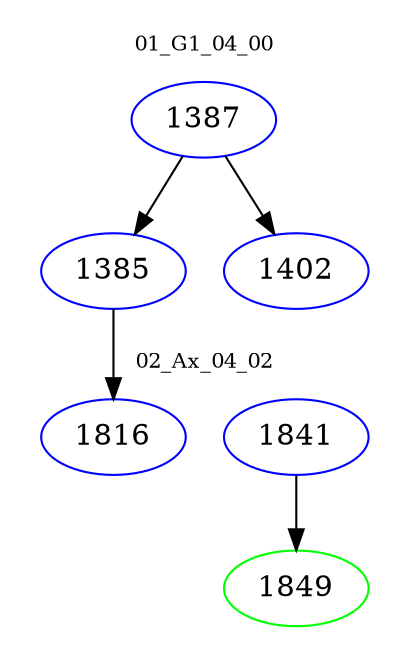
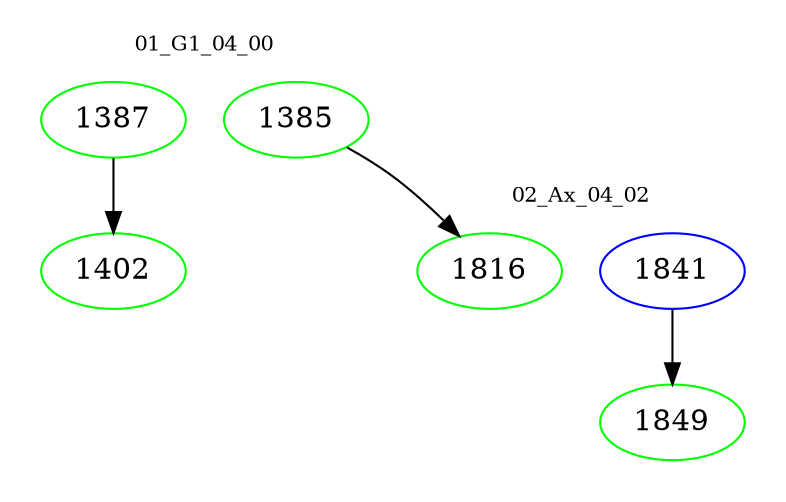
  digraph {
    node [color=blue]
    edge [color=black]
    n1 [label=1841]
-   n2 [label=1816]
+   n2 [color=green label=1816]
    n3 [color=green label=1849]
-   n4 [label=1387]
-   n5 [label=1385]
-   n6 [label=1402]
+   n4 [color=green label=1387]
+   n5 [color=green label=1385]
+   n6 [color=green label=1402]
    subgraph cluster_1 {
      color=white
      fontsize=10
      label="02_Ax_04_02"
      n1
      n2
      n3
    }
    subgraph cluster_2 {
      color=white
      fontsize=10
      label="01_G1_04_00"
      n4
      n5
      n6
    }
    n1 -> n3
-   n4 -> n5
    n4 -> n6
    n5 -> n2
  }
